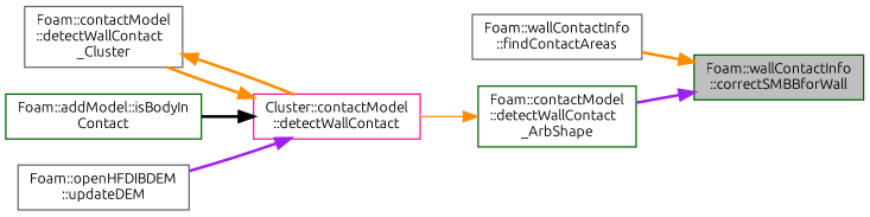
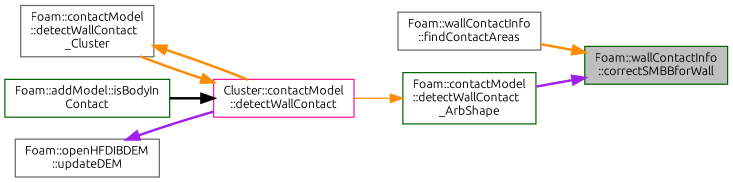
  digraph {
    fontname=Ubuntu
    rankdir=RL
    node [color=darkgreen fillcolor=white fontname=Ubuntu fontsize=10 shape=record style=filled]
    edge [color=darkorange dir=back fontname=Ubuntu fontsize=10 labelfontname=Helvetica labelfontsize=10 style=bold]
    n1 [fillcolor=grey75 fontcolor=black height=0.2 label="Foam::wallContactInfo\l::correctSMBBforWall" width=0.4]
    n2 [color=gray40 height=0.2 label="Foam::wallContactInfo\l::findContactAreas" width=0.4]
    n3 [height=0.2 label="Foam::contactModel\l::detectWallContact\l_ArbShape" width=0.4]
    n4 [color=deeppink height=0.2 label="Cluster::contactModel\l::detectWallContact" width=0.4]
    n5 [color=gray40 height=0.2 label="Foam::contactModel\l::detectWallContact\l_Cluster" width=0.4]
    n6 [height=0.2 label="Foam::addModel::isBodyIn\lContact" width=0.4]
    n7 [color=gray40 height=0.2 label="Foam::openHFDIBDEM\l::updateDEM" width=0.4]
    n1 -> n2
    n1 -> n3 [color=purple]
    n3 -> n4 [style=solid]
    n4 -> n5
    n4 -> n6 [color=black]
-   n4 -> n7 [color=purple]
+   n7 -> n4 [color=purple]
    n5 -> n4
  }
